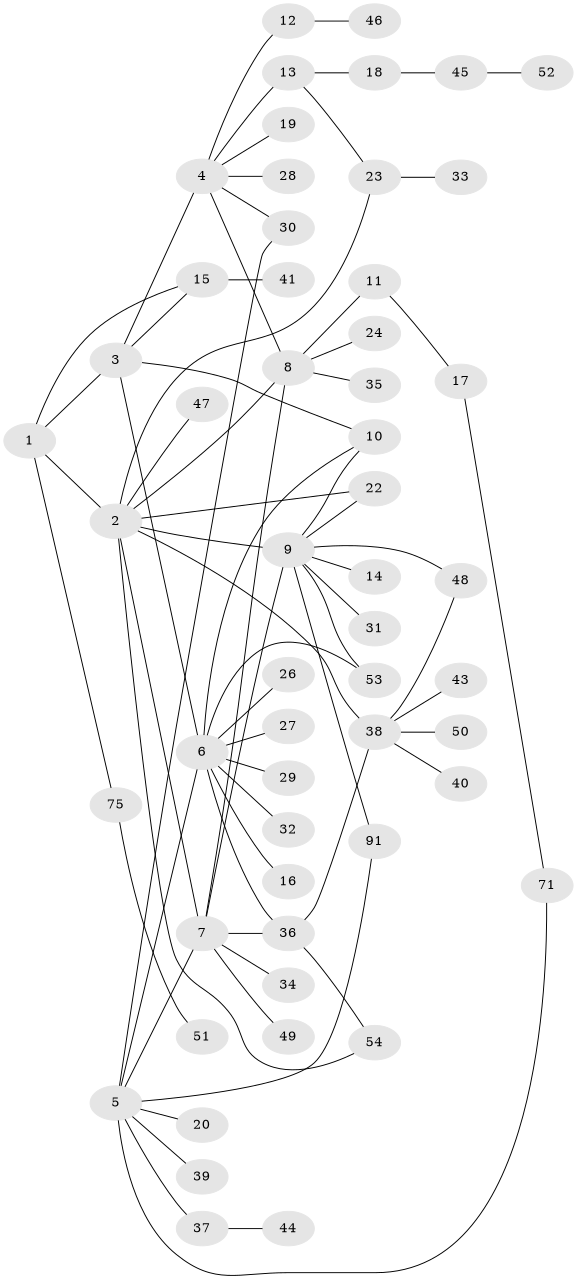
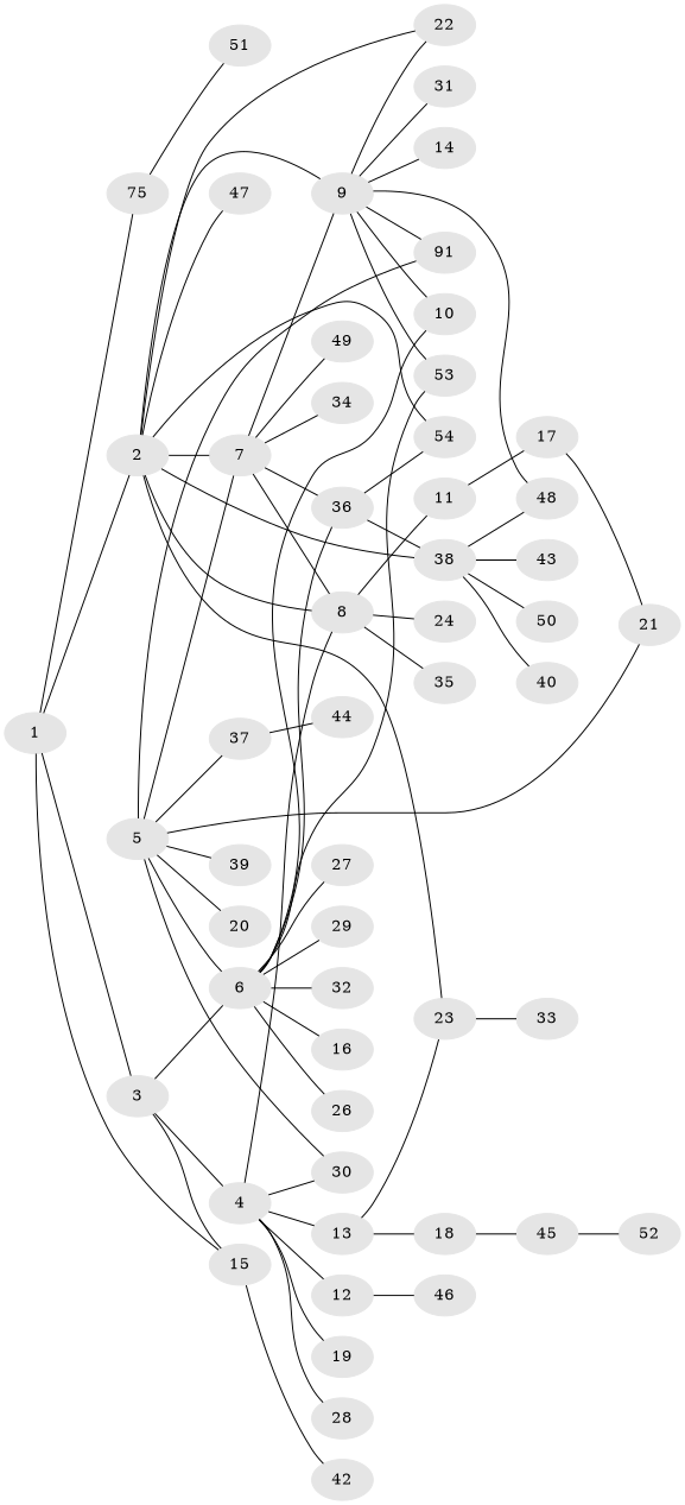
  graph {
    rankdir=LR
    node [color=gray90 style=filled]
    1
    2
    3
    15
    n5 [label=75]
    8
    9
    22
    23
    38
    47
    54
    7
    4
    6
    10
-   42 [label=41]
+   42
    51
    5
    30
    20
-   21 [label=71]
+   21
    37
    39
    n25 [label=91]
    11
    24
    35
    53
    14
    31
    48
    33
    40
    43
    50
    12
    13
    19
    28
    16
    26
    27
    29
    32
    36
    46
    18
    34
    49
    44
    17
    45
    52
    1 -- 2
    1 -- 3
    1 -- 15
    1 -- n5
    2 -- 8
    2 -- 9
    2 -- 22
    2 -- 23
    2 -- 38
    2 -- 47
    2 -- 54
    2 -- 7
    3 -- 15
    3 -- 4
    3 -- 6
-   3 -- 10
    15 -- 42
    n5 -- 51
    8 -- 11
    8 -- 24
    8 -- 35
    9 -- 22
    9 -- 10
    9 -- n25
    9 -- 53
    9 -- 14
    9 -- 31
    9 -- 48
    23 -- 33
    38 -- 48
    38 -- 40
    38 -- 43
    38 -- 50
    7 -- 8
    7 -- 9
    7 -- 36
    7 -- 34
    7 -- 49
    4 -- 8
    4 -- 30
    4 -- 12
    4 -- 13
    4 -- 19
    4 -- 28
    6 -- 10
    6 -- 53
    6 -- 16
    6 -- 26
    6 -- 27
    6 -- 29
    6 -- 32
    6 -- 36
    5 -- 7
    5 -- 6
    5 -- 30
    5 -- 20
    5 -- 21
    5 -- 37
    5 -- 39
    5 -- n25
    37 -- 44
    11 -- 17
    12 -- 46
    13 -- 23
    13 -- 18
    36 -- 38
    36 -- 54
    18 -- 45
    17 -- 21
    45 -- 52
  }
